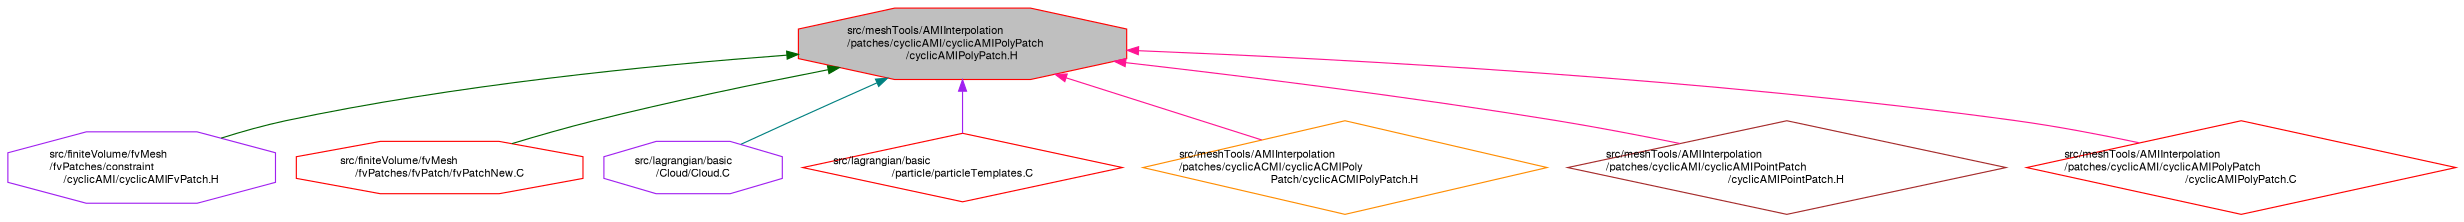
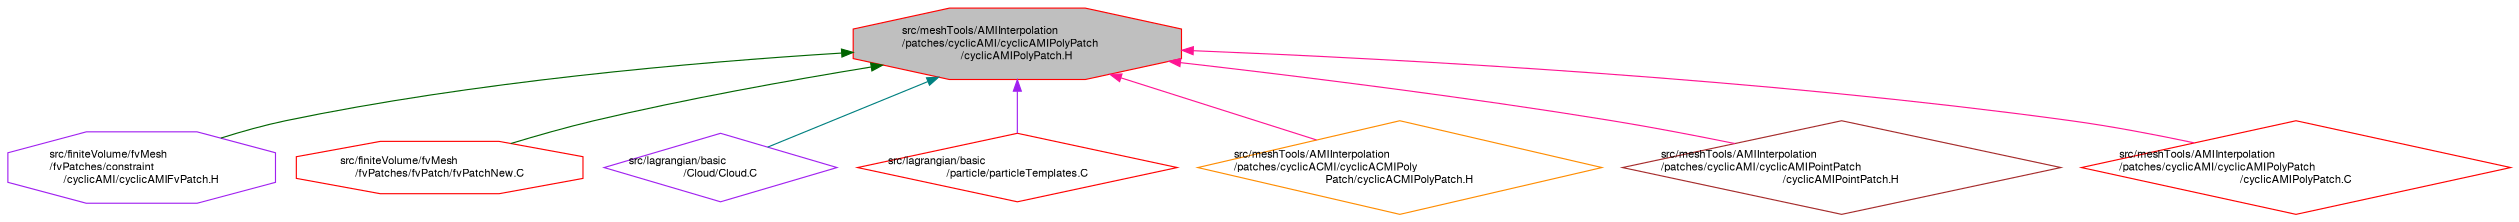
  digraph {
    node [color=red fontname=FreeSans fontsize=10 shape=diamond]
    edge [color=deeppink dir=back fontname=FreeSans fontsize=10 labelfontname=FreeSans labelfontsize=10 style=solid]
    n1 [fillcolor=grey75 fontcolor=black height=0.2 label="src/meshTools/AMIInterpolation\l/patches/cyclicAMI/cyclicAMIPolyPatch\l/cyclicAMIPolyPatch.H" shape=octagon style=filled width=0.4]
    n2 [color=purple height=0.2 label="src/finiteVolume/fvMesh\l/fvPatches/constraint\l/cyclicAMI/cyclicAMIFvPatch.H" shape=octagon width=0.4]
    n3 [height=0.2 label="src/finiteVolume/fvMesh\l/fvPatches/fvPatch/fvPatchNew.C" shape=octagon width=0.4]
-   n4 [color=purple height=0.2 label="src/lagrangian/basic\l/Cloud/Cloud.C" shape=octagon width=0.4]
+   n4 [color=purple height=0.2 label="src/lagrangian/basic\l/Cloud/Cloud.C" width=0.4]
    n5 [height=0.2 label="src/lagrangian/basic\l/particle/particleTemplates.C" width=0.4]
    n6 [color=darkorange height=0.2 label="src/meshTools/AMIInterpolation\l/patches/cyclicACMI/cyclicACMIPoly\lPatch/cyclicACMIPolyPatch.H" width=0.4]
    n7 [color=brown height=0.2 label="src/meshTools/AMIInterpolation\l/patches/cyclicAMI/cyclicAMIPointPatch\l/cyclicAMIPointPatch.H" width=0.4]
    n8 [height=0.2 label="src/meshTools/AMIInterpolation\l/patches/cyclicAMI/cyclicAMIPolyPatch\l/cyclicAMIPolyPatch.C" width=0.4]
    n1 -> n2 [color=darkgreen]
    n1 -> n3 [color=darkgreen]
    n1 -> n4 [color=teal]
    n1 -> n5 [color=purple]
    n1 -> n6
    n1 -> n7
    n1 -> n8
  }
